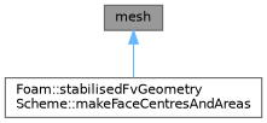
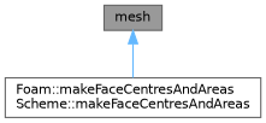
  digraph {
    rankdir=TB
    node [fontname=Helvetica fontsize=10 shape=box style=filled]
    n1 [color=gray40 fillcolor=grey60 fontcolor=black height=0.2 label=mesh width=0.4]
-   n2 [color=grey40 fillcolor=white height=0.2 label="Foam::stabilisedFvGeometry\lScheme::makeFaceCentresAndAreas" width=0.4]
+   n2 [color=grey40 fillcolor=white height=0.2 label="Foam::makeFaceCentresAndAreas\lScheme::makeFaceCentresAndAreas" width=0.4]
    n1 -> n2 [color=steelblue1 dir=back fontname=Helvetica fontsize=10 labelfontname=Helvetica labelfontsize=10 style=solid]
  }
